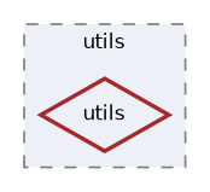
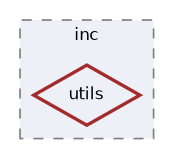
  digraph {
    compound=true
    n1 [color=brown fillcolor="#edf0f7" fontname=Helvetica fontsize=10 label=utils shape=diamond style="filled,bold,"]
    subgraph cluster_1 {
      bgcolor="#edf0f7"
      fontname=Helvetica
      fontsize=10
-     label=utils
+     label=inc
      pencolor=grey50
      style="filled,dashed,"
      n1
    }
  }
